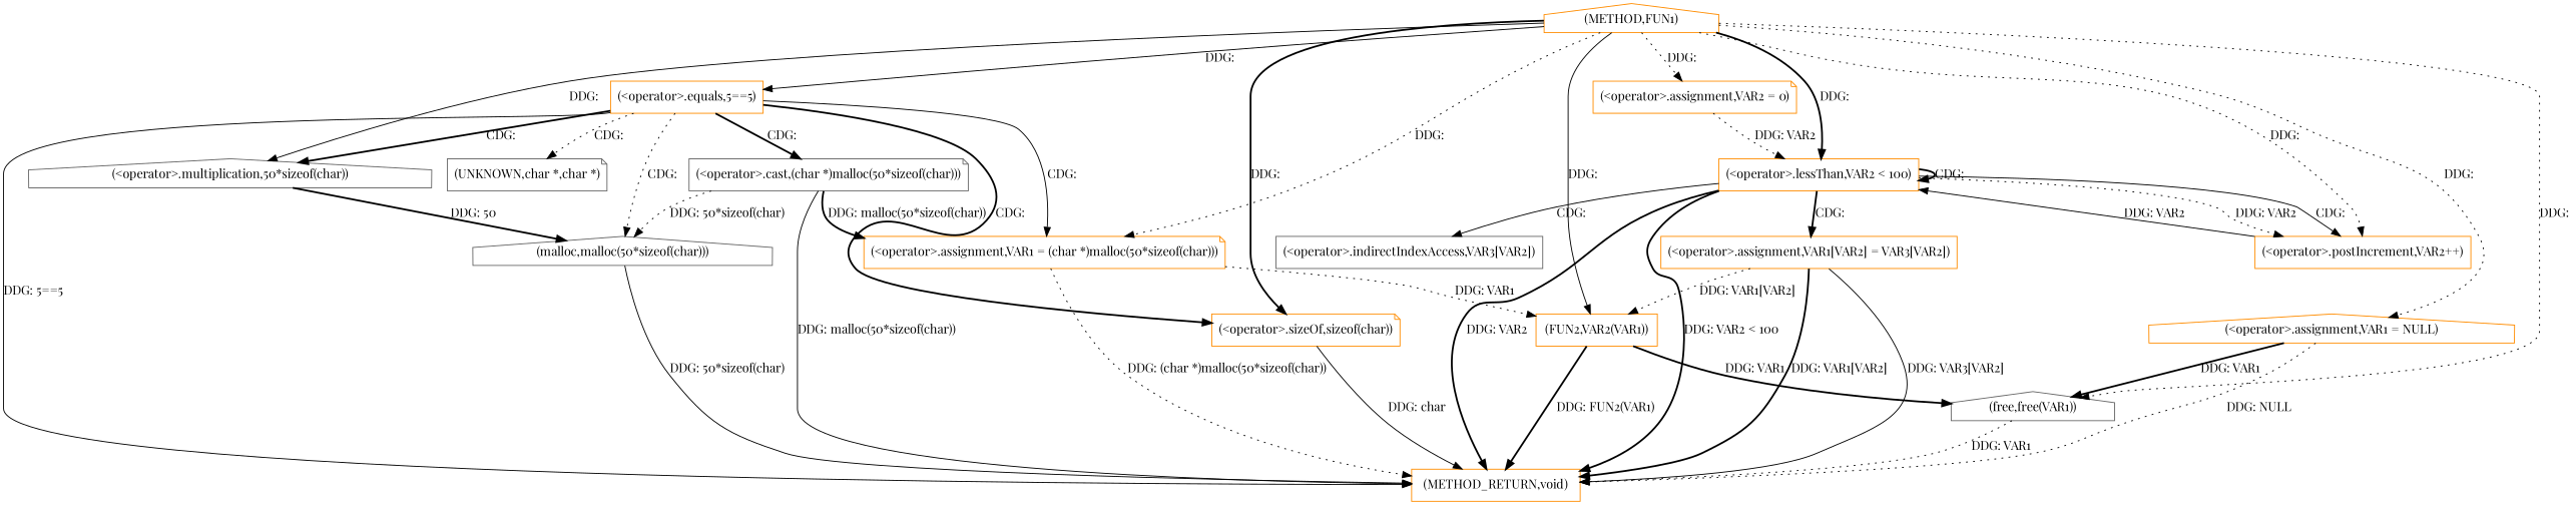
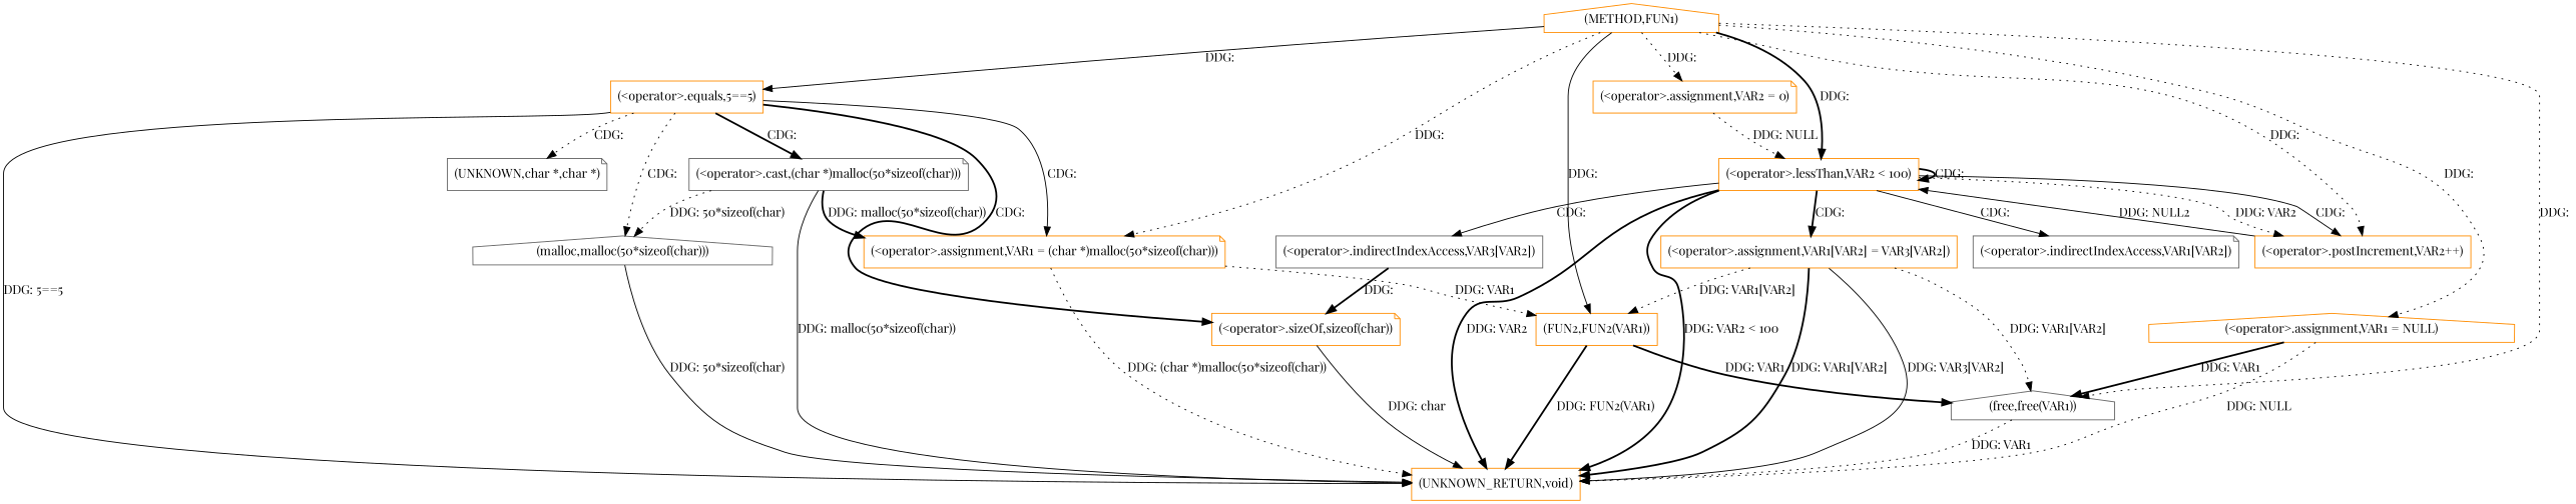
  digraph {
    fontname="Playfair Display"
    node [color=darkorange fontname="Playfair Display" shape=box]
    edge [fontname="Playfair Display" style=dotted]
    n1 [label="(METHOD,FUN1)" shape=house]
    n2 [label="(<operator>.assignment,VAR1 = NULL)" shape=house]
    n3 [label="(<operator>.equals,5==5)"]
    n4 [label="(<operator>.assignment,VAR1 = (char *)malloc(50*sizeof(char)))" shape=note]
-   n5 [color=gray40 label="(<operator>.multiplication,50*sizeof(char))" shape=house]
    n6 [label="(<operator>.sizeOf,sizeof(char))" shape=note]
    n7 [label="(<operator>.assignment,VAR2 = 0)" shape=note]
    n8 [label="(<operator>.lessThan,VAR2 < 100)"]
    n9 [label="(<operator>.postIncrement,VAR2++)"]
-   n10 [label="(FUN2,VAR2(VAR1))"]
+   n10 [label="(FUN2,FUN2(VAR1))"]
    n11 [color=gray40 label="(free,free(VAR1))" shape=house]
-   n12 [label="(METHOD_RETURN,void)"]
+   n12 [label="(UNKNOWN_RETURN,void)"]
    n13 [color=gray40 label="(<operator>.cast,(char *)malloc(50*sizeof(char)))" shape=note]
    n14 [color=gray40 label="(malloc,malloc(50*sizeof(char)))" shape=house]
    n15 [color=gray40 label="(UNKNOWN,char *,char *)" shape=note]
    n16 [label="(<operator>.assignment,VAR1[VAR2] = VAR3[VAR2])"]
+   n17 [color=gray40 label="(<operator>.indirectIndexAccess,VAR1[VAR2])" shape=note]
    n18 [color=gray40 label="(<operator>.indirectIndexAccess,VAR3[VAR2])"]
    n1 -> n2 [label="DDG: "]
    n1 -> n3 [label="DDG: " style=solid]
    n1 -> n4 [label="DDG: "]
-   n1 -> n5 [label="DDG: " style=solid]
-   n1 -> n6 [label="DDG: " style=bold]
+   n18 -> n6 [label="DDG: " style=bold]
    n1 -> n7 [label="DDG: "]
    n1 -> n8 [label="DDG: " style=bold]
    n1 -> n9 [label="DDG: "]
    n1 -> n10 [label="DDG: " style=solid]
    n1 -> n11 [label="DDG: "]
    n2 -> n11 [label="DDG: VAR1" style=bold]
    n2 -> n12 [label="DDG: NULL"]
    n3 -> n4 [label="CDG: " style=solid]
-   n3 -> n5 [label="CDG: " style=bold]
    n3 -> n6 [label="CDG: " style=bold]
    n3 -> n12 [label="DDG: 5==5" style=solid]
    n3 -> n13 [label="CDG: " style=bold]
    n3 -> n14 [label="CDG: "]
    n3 -> n15 [label="CDG: "]
    n4 -> n10 [label="DDG: VAR1"]
    n4 -> n12 [label="DDG: (char *)malloc(50*sizeof(char))"]
-   n5 -> n14 [label="DDG: 50" style=bold]
    n6 -> n12 [label="DDG: char" style=solid]
-   n7 -> n8 [label="DDG: VAR2"]
+   n7 -> n8 [label="DDG: NULL"]
    n8 -> n8 [label="CDG: " style=bold]
    n8 -> n9 [label="DDG: VAR2"]
    n8 -> n9 [label="CDG: " style=solid]
    n8 -> n12 [label="DDG: VAR2 < 100" style=bold]
    n8 -> n12 [label="DDG: VAR2" style=bold]
    n8 -> n16 [label="CDG: " style=bold]
+   n8 -> n17 [label="CDG: " style=solid]
    n8 -> n18 [label="CDG: " style=solid]
-   n9 -> n8 [label="DDG: VAR2" style=solid]
+   n9 -> n8 [label="DDG: NULL2" style=solid]
    n10 -> n11 [label="DDG: VAR1" style=bold]
    n10 -> n12 [label="DDG: FUN2(VAR1)" style=bold]
    n11 -> n12 [label="DDG: VAR1"]
    n13 -> n4 [label="DDG: malloc(50*sizeof(char))" style=bold]
    n13 -> n12 [label="DDG: malloc(50*sizeof(char))" style=solid]
    n13 -> n14 [label="DDG: 50*sizeof(char)"]
    n14 -> n12 [label="DDG: 50*sizeof(char)" style=solid]
    n16 -> n10 [label="DDG: VAR1[VAR2]"]
+   n16 -> n11 [label="DDG: VAR1[VAR2]"]
    n16 -> n12 [label="DDG: VAR3[VAR2]" style=solid]
    n16 -> n12 [label="DDG: VAR1[VAR2]" style=bold]
  }
